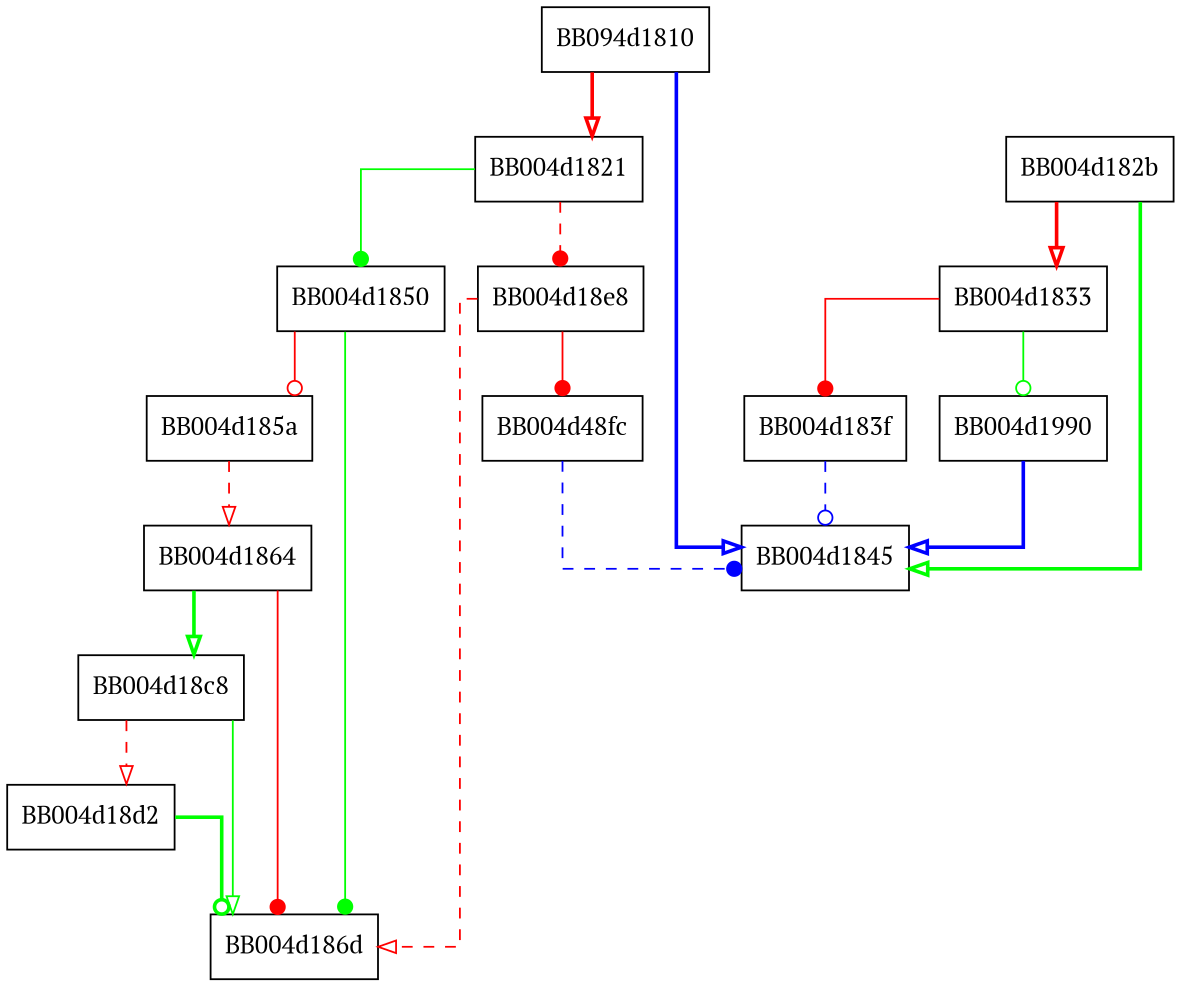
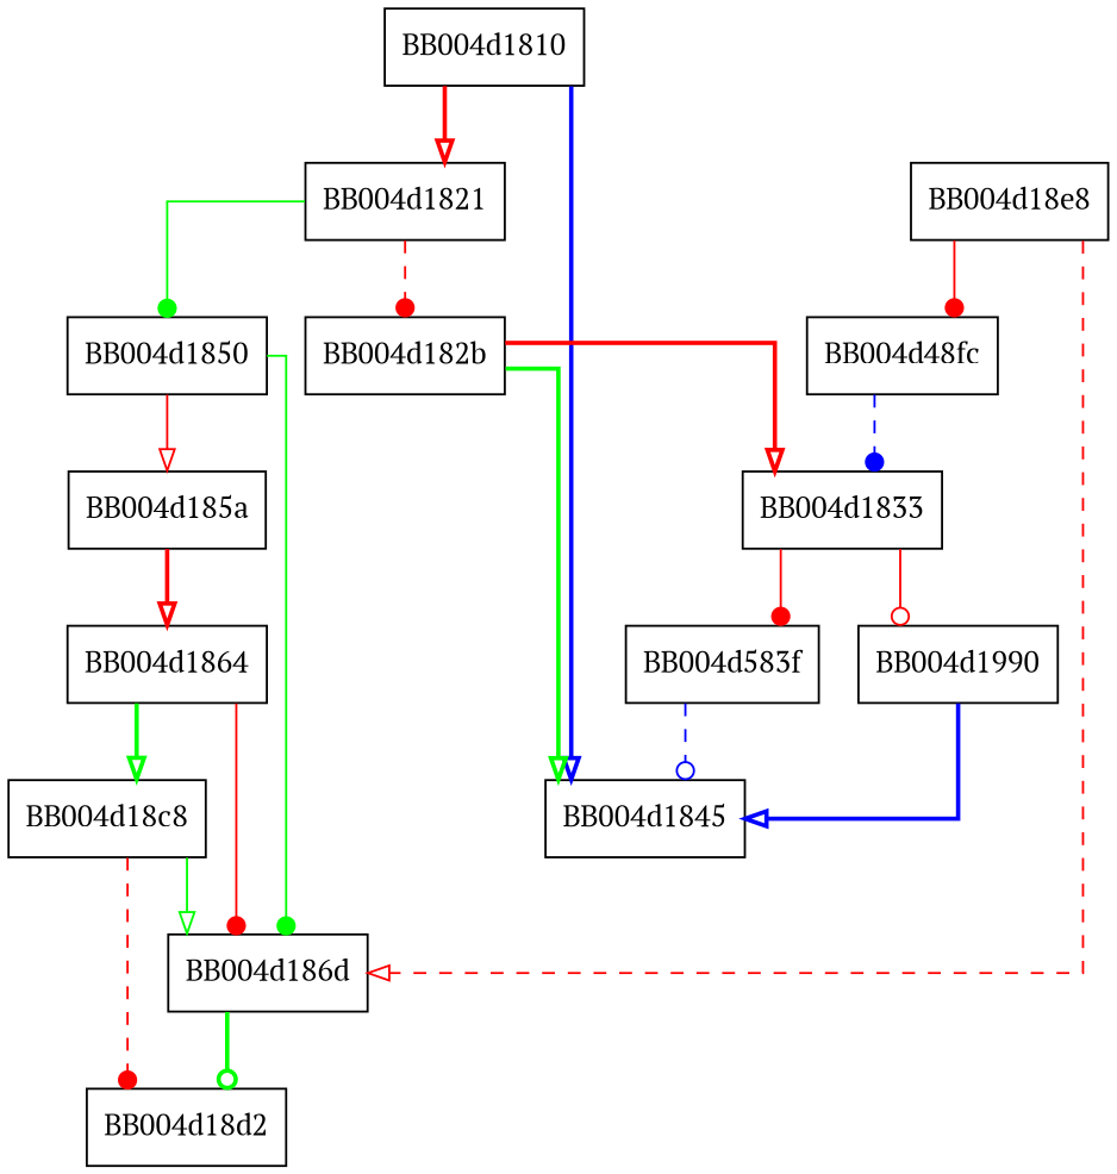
  digraph {
    fontname="PT Serif"
    splines=ortho
    node [fontname="PT Serif" shape=box]
    edge [arrowhead=onormal color=red fontname="PT Serif" style=bold]
-   BB004d1810 [label=BB094d1810]
+   BB004d1810
    BB004d1845
    BB004d1821
    BB004d1850
    BB004d182b
    BB004d186d
    BB004d185a
    BB004d1833
    BB004d1864
    n10 [label=BB004d1990]
-   BB004d183f
+   BB004d183f [label=BB004d583f]
    BB004d18c8
    BB004d18d2
    n14 [label=BB004d48fc]
    BB004d18e8
    BB004d1810 -> BB004d1845 [color=blue]
    BB004d1810 -> BB004d1821
    BB004d1821 -> BB004d1850 [arrowhead=dot color=green style=solid]
-   BB004d1821 -> BB004d18e8 [arrowhead=dot style=dashed]
+   BB004d1821 -> BB004d182b [arrowhead=dot style=dashed]
    BB004d1850 -> BB004d186d [arrowhead=dot color=green style=solid]
-   BB004d1850 -> BB004d185a [arrowhead=odot style=solid]
+   BB004d1850 -> BB004d185a [style=solid]
    BB004d182b -> BB004d1845 [color=green]
    BB004d182b -> BB004d1833
-   BB004d185a -> BB004d1864 [style=dashed]
-   BB004d1833 -> n10 [arrowhead=odot color=green style=solid]
+   BB004d185a -> BB004d1864
+   BB004d1833 -> n10 [arrowhead=odot style=solid]
    BB004d1833 -> BB004d183f [arrowhead=dot style=solid]
    BB004d1864 -> BB004d186d [arrowhead=dot style=solid]
    BB004d1864 -> BB004d18c8 [color=green]
    n10 -> BB004d1845 [color=blue]
    BB004d183f -> BB004d1845 [arrowhead=odot color=blue style=dashed]
    BB004d18c8 -> BB004d186d [color=green style=solid]
-   BB004d18c8 -> BB004d18d2 [style=dashed]
-   BB004d18d2 -> BB004d186d [arrowhead=odot color=green]
-   n14 -> BB004d1845 [arrowhead=dot color=blue style=dashed]
+   BB004d18c8 -> BB004d18d2 [arrowhead=dot style=dashed]
+   BB004d186d -> BB004d18d2 [arrowhead=odot color=green]
+   n14 -> BB004d1833 [arrowhead=dot color=blue style=dashed]
    BB004d18e8 -> BB004d186d [style=dashed]
    BB004d18e8 -> n14 [arrowhead=dot style=solid]
  }
